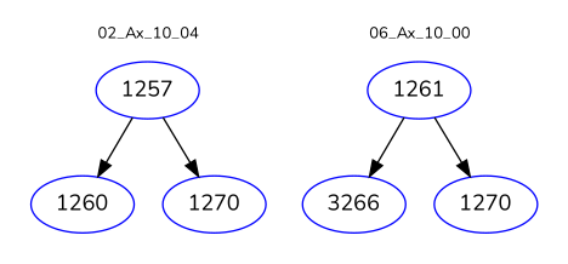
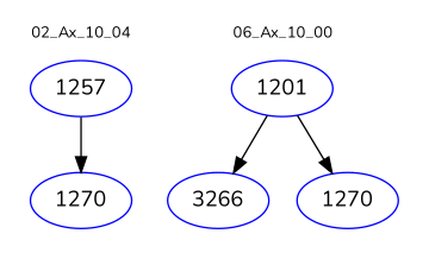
  digraph {
    fontname=Nunito
    node [color=blue fontname=Nunito]
    edge [color=black fontname=Nunito]
    n1 [label=1257]
-   n2 [label=1260]
    n3 [label=1270]
-   n4 [label=1261]
+   n4 [label=1201]
    n5 [label=3266]
    n6 [label=1270]
    subgraph cluster_1 {
      color=white
      fontsize=10
      label="02_Ax_10_04"
      n1
-     n2
      n3
    }
    subgraph cluster_2 {
      color=white
      fontsize=10
      label="06_Ax_10_00"
      n4
      n5
      n6
    }
-   n1 -> n2
    n1 -> n3
    n4 -> n5
    n4 -> n6
  }
